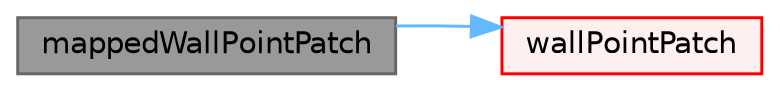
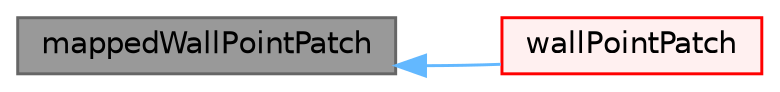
  digraph {
    rankdir=LR
    node [fontname=Helvetica fontsize=10 shape=box style=filled]
    n1 [color=gray40 fillcolor=grey60 fontcolor=black height=0.2 label=mappedWallPointPatch width=0.4]
    n2 [color=red fillcolor="#FFF0F0" height=0.2 label=wallPointPatch width=0.4]
-   n2 -> n1 [color=steelblue1 dir=back fontname=Helvetica fontsize=10 labelfontname=Helvetica labelfontsize=10 style=solid]
+   n1 -> n2 [color=steelblue1 dir=back fontname=Helvetica fontsize=10 labelfontname=Helvetica labelfontsize=10 style=solid]
  }
